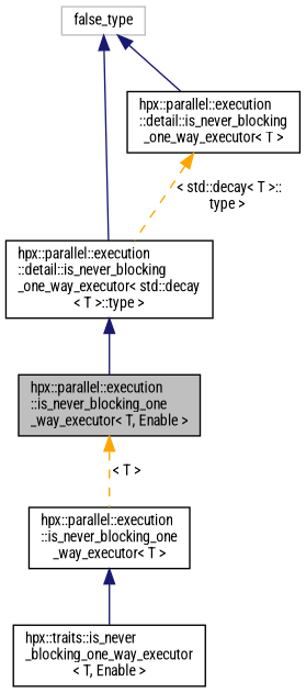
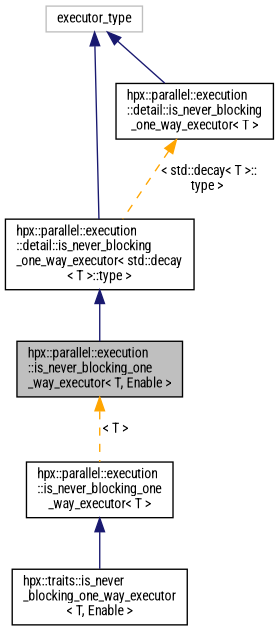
  digraph {
    rankdir=TB
    fontname="Roboto Condensed"
    node [color=black fillcolor=white fontname="Roboto Condensed" fontsize=10 shape=record style=filled]
    edge [color=midnightblue dir=back fontname="Roboto Condensed" fontsize=10 labelfontname=Helvetica labelfontsize=10 style=solid]
    n1 [fillcolor=grey75 fontcolor=black height=0.2 label="hpx::parallel::execution\l::is_never_blocking_one\l_way_executor\< T, Enable \>" width=0.4]
    n2 [height=0.2 label="hpx::parallel::execution\l::is_never_blocking_one\l_way_executor\< T \>" width=0.4]
    n3 [height=0.2 label="hpx::parallel::execution\l::detail::is_never_blocking\l_one_way_executor\< std::decay\l\< T \>::type \>" width=0.4]
-   n4 [color=grey75 height=0.2 label=false_type width=0.4]
+   n4 [color=grey75 height=0.2 label=executor_type width=0.4]
    n5 [height=0.2 label="hpx::parallel::execution\l::detail::is_never_blocking\l_one_way_executor\< T \>" width=0.4]
    n6 [height=0.2 label="hpx::traits::is_never\l_blocking_one_way_executor\l\< T, Enable \>" width=0.4]
    n1 -> n2 [color=orange label=" \< T \>" style=dashed]
    n2 -> n6
    n3 -> n1
    n4 -> n3
    n4 -> n5
    n5 -> n3 [color=orange label=" \< std::decay\< T \>::\ltype \>" style=dashed]
  }
